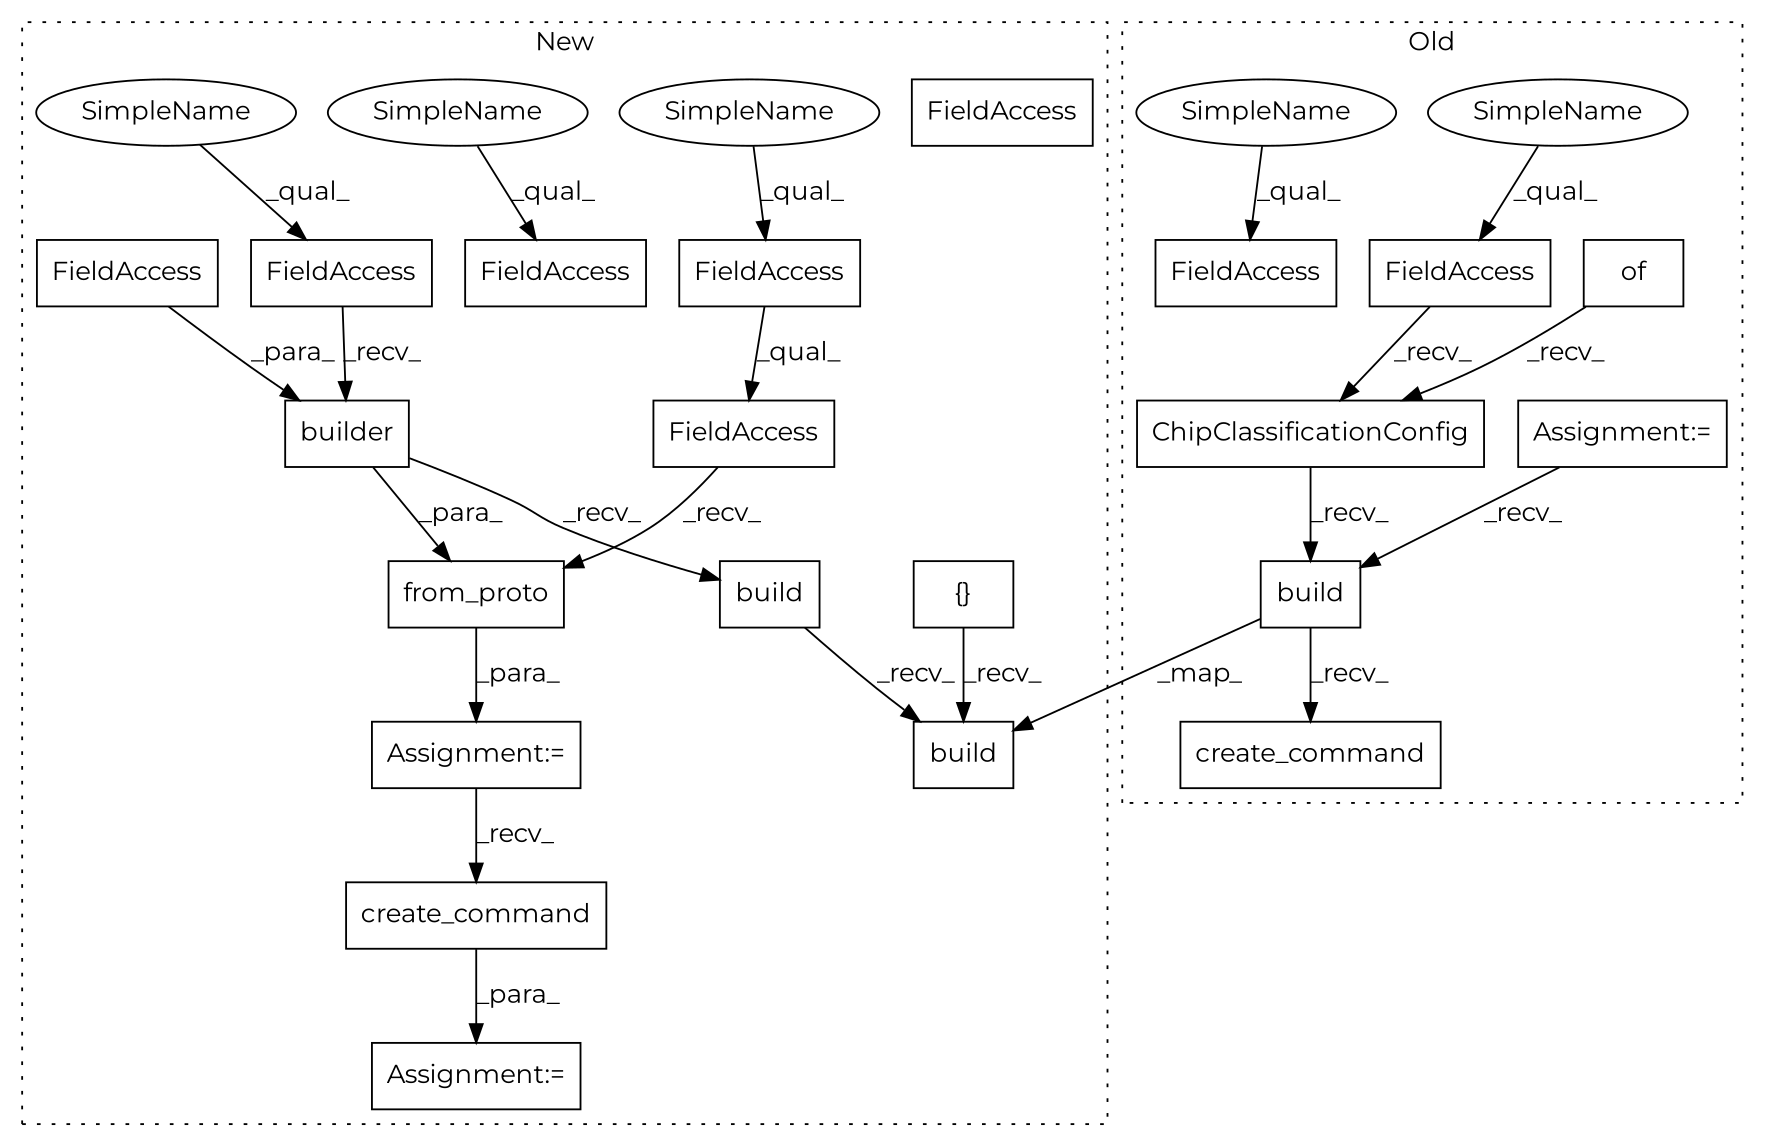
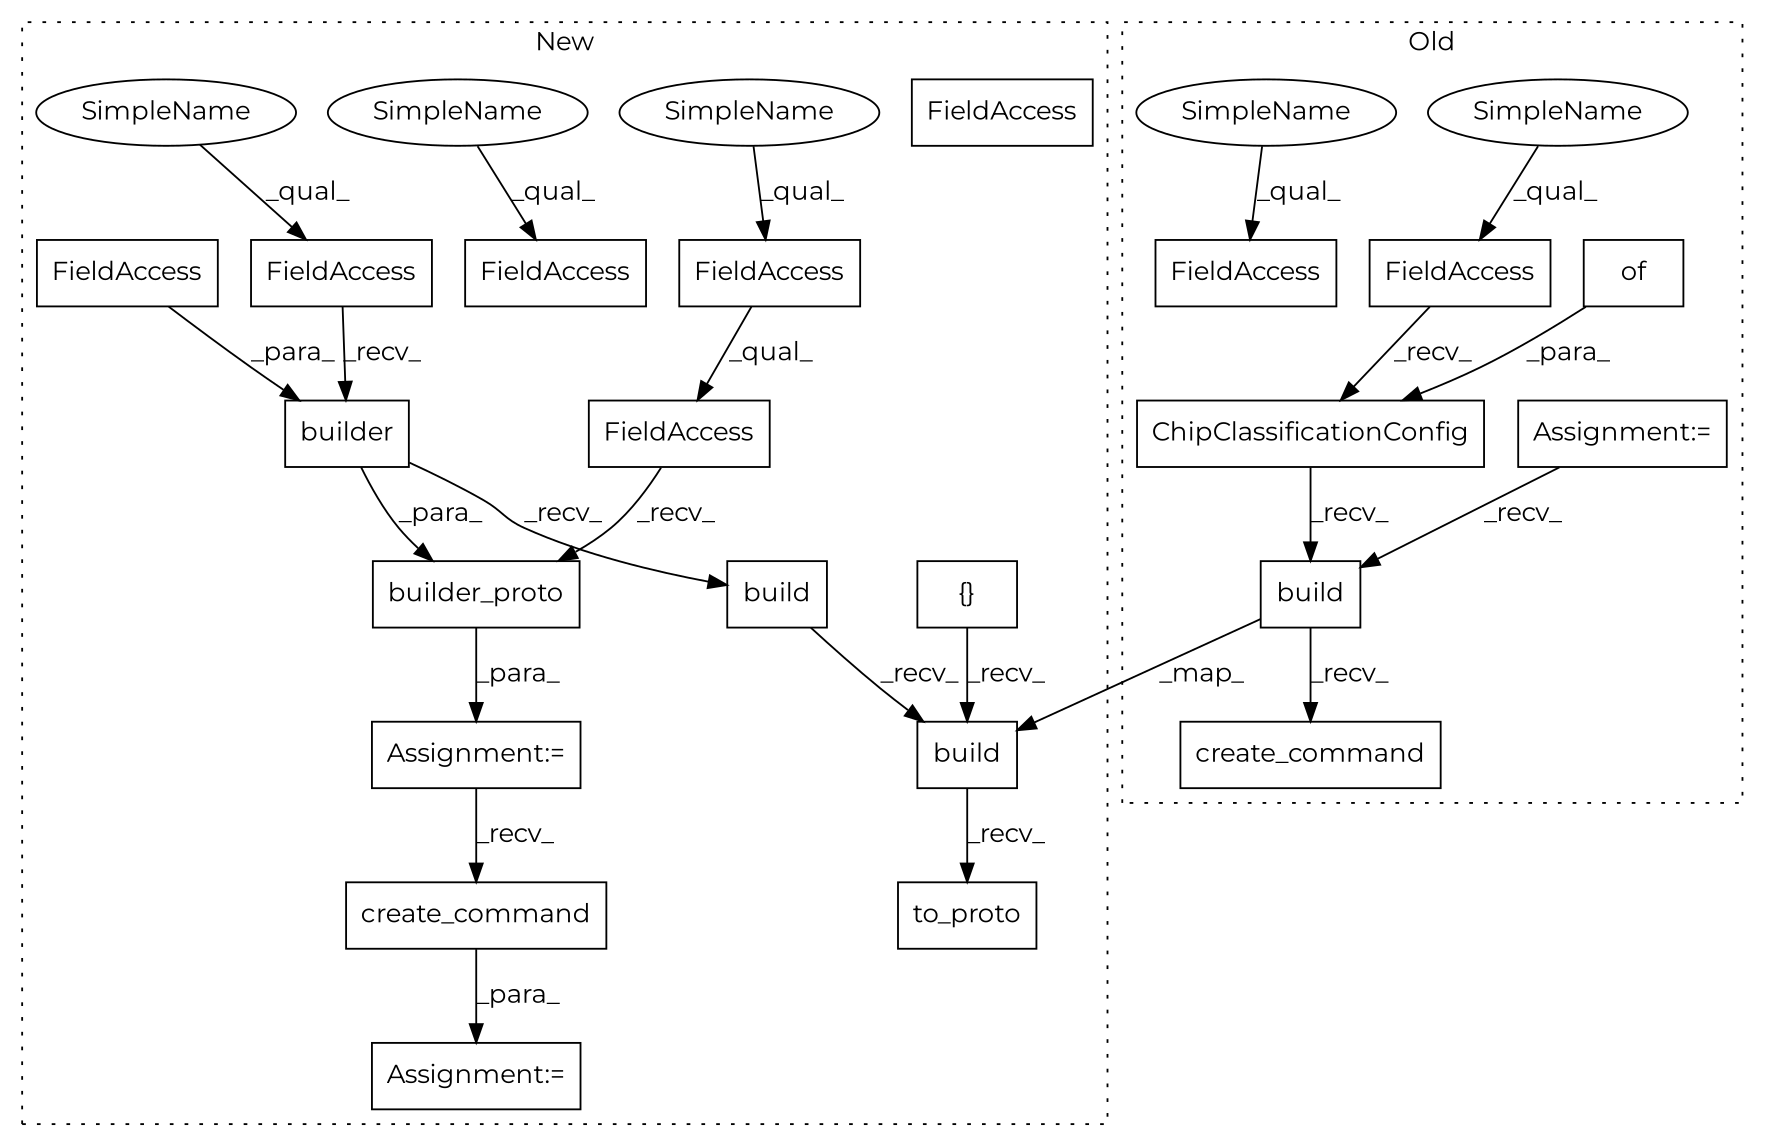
  digraph {
    fontname=Montserrat
    node [a=32 fontname=Montserrat l=12 s=738 shape=box]
    edge [fontname=Montserrat]
    n1 [l=16 label=create_command s=809]
    n2 [l=4 label=of s=528]
    n3 [l="25,1" label=ChipClassificationConfig s="499,532"]
    n4 [a=22 l=17 label=FieldAccess s=481]
    n5 [a=22 l=20 label=FieldAccess s=547]
    n6 [a=7 l=1 label="Assignment:=" s=546]
    n7 [l=7 label=build s=801]
    n8 [a=42 label=SimpleName s=481 shape=ellipse]
    n9 [a=42 label=SimpleName s=547 shape=ellipse]
    n10 [a=4 l=2 label="{}" s=688]
    n11 [l=16 label=create_command s=825]
-   n12 [l="11,1" label=from_proto s="773,803"]
+   n12 [l="11,1" label=builder_proto s="773,803"]
    n13 [l=7 label=build s=489]
    n14 [a=22 l=34 label=FieldAccess]
    n15 [a=22 l=20 label=FieldAccess]
    n16 [a=22 l=26 label=FieldAccess s=429]
    n17 [a=22 l=23 label=FieldAccess s=354]
    n18 [l="8,1" label=builder s="456,487"]
    n19 [a=22 l=23 label=FieldAccess s=464]
+   n20 [l=10 label=to_proto s=793]
    n21 [a=7 l=1 label="Assignment:=" s=815]
    n22 [a=7 l=1 label="Assignment:=" s=737]
    n23 [l=7 label=build s=714]
    n24 [a=42 label=SimpleName s=429 shape=ellipse]
    n25 [a=42 label=SimpleName s=354 shape=ellipse]
    n26 [a=42 label=SimpleName shape=ellipse]
    n27 [a=22 l=23 label=FieldAccess s=464]
    subgraph cluster_1 {
      label=Old
      style=dotted
      n1
      n2
      n3
      n4
      n5
      n6
      n7
      n8
      n9
    }
    subgraph cluster_2 {
      label=New
      style=dotted
      n10
      n11
      n12
      n13
      n14
      n15
      n16
      n17
      n18
      n19
+     n20
      n21
      n22
      n23
      n24
      n25
      n26
      n27
    }
-   n2 -> n3 [label=_recv_]
+   n2 -> n3 [label=_para_]
    n3 -> n7 [label=_recv_]
    n4 -> n3 [label=_recv_]
    n6 -> n7 [label=_recv_]
    n7 -> n1 [label=_recv_]
    n7 -> n23 [label=_map_]
    n8 -> n4 [label=_qual_]
    n9 -> n5 [label=_qual_]
    n10 -> n23 [label=_recv_]
    n11 -> n21 [label=_para_]
    n12 -> n22 [label=_para_]
    n13 -> n23 [label=_recv_]
    n14 -> n12 [label=_recv_]
    n15 -> n14 [label=_qual_]
    n16 -> n18 [label=_recv_]
    n18 -> n12 [label=_para_]
    n18 -> n13 [label=_recv_]
    n22 -> n11 [label=_recv_]
+   n23 -> n20 [label=_recv_]
    n24 -> n16 [label=_qual_]
    n25 -> n17 [label=_qual_]
    n26 -> n15 [label=_qual_]
    n27 -> n18 [label=_para_]
  }
